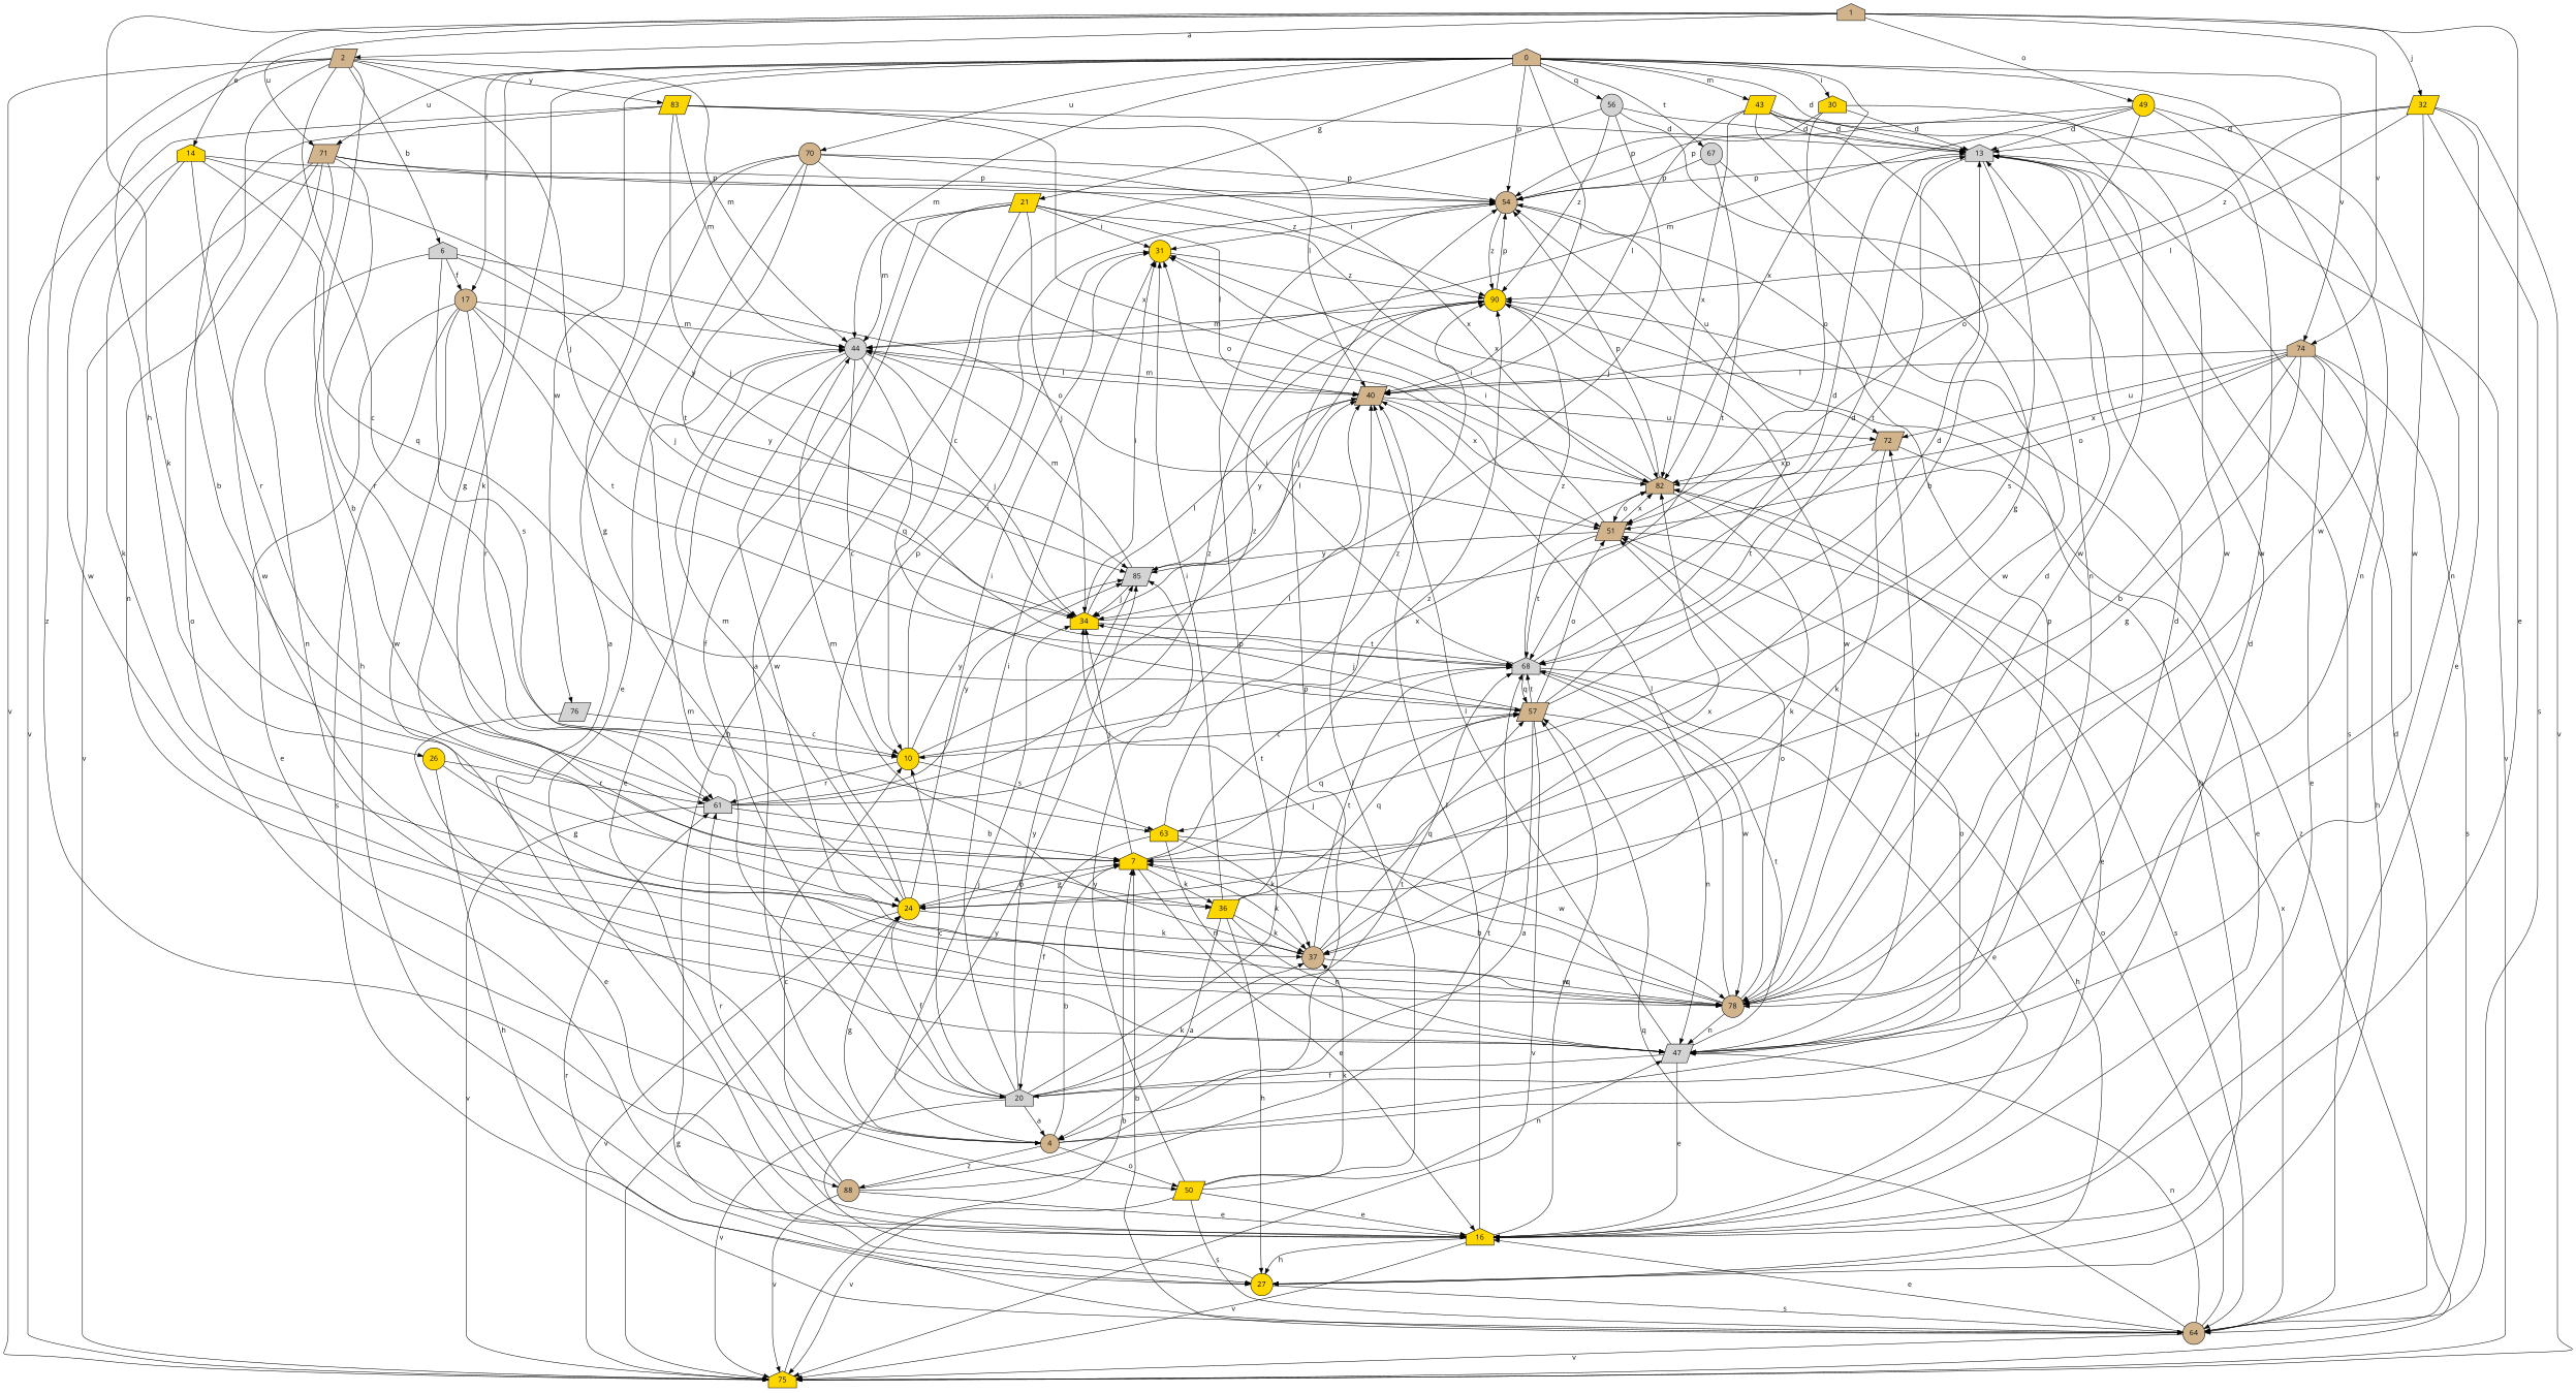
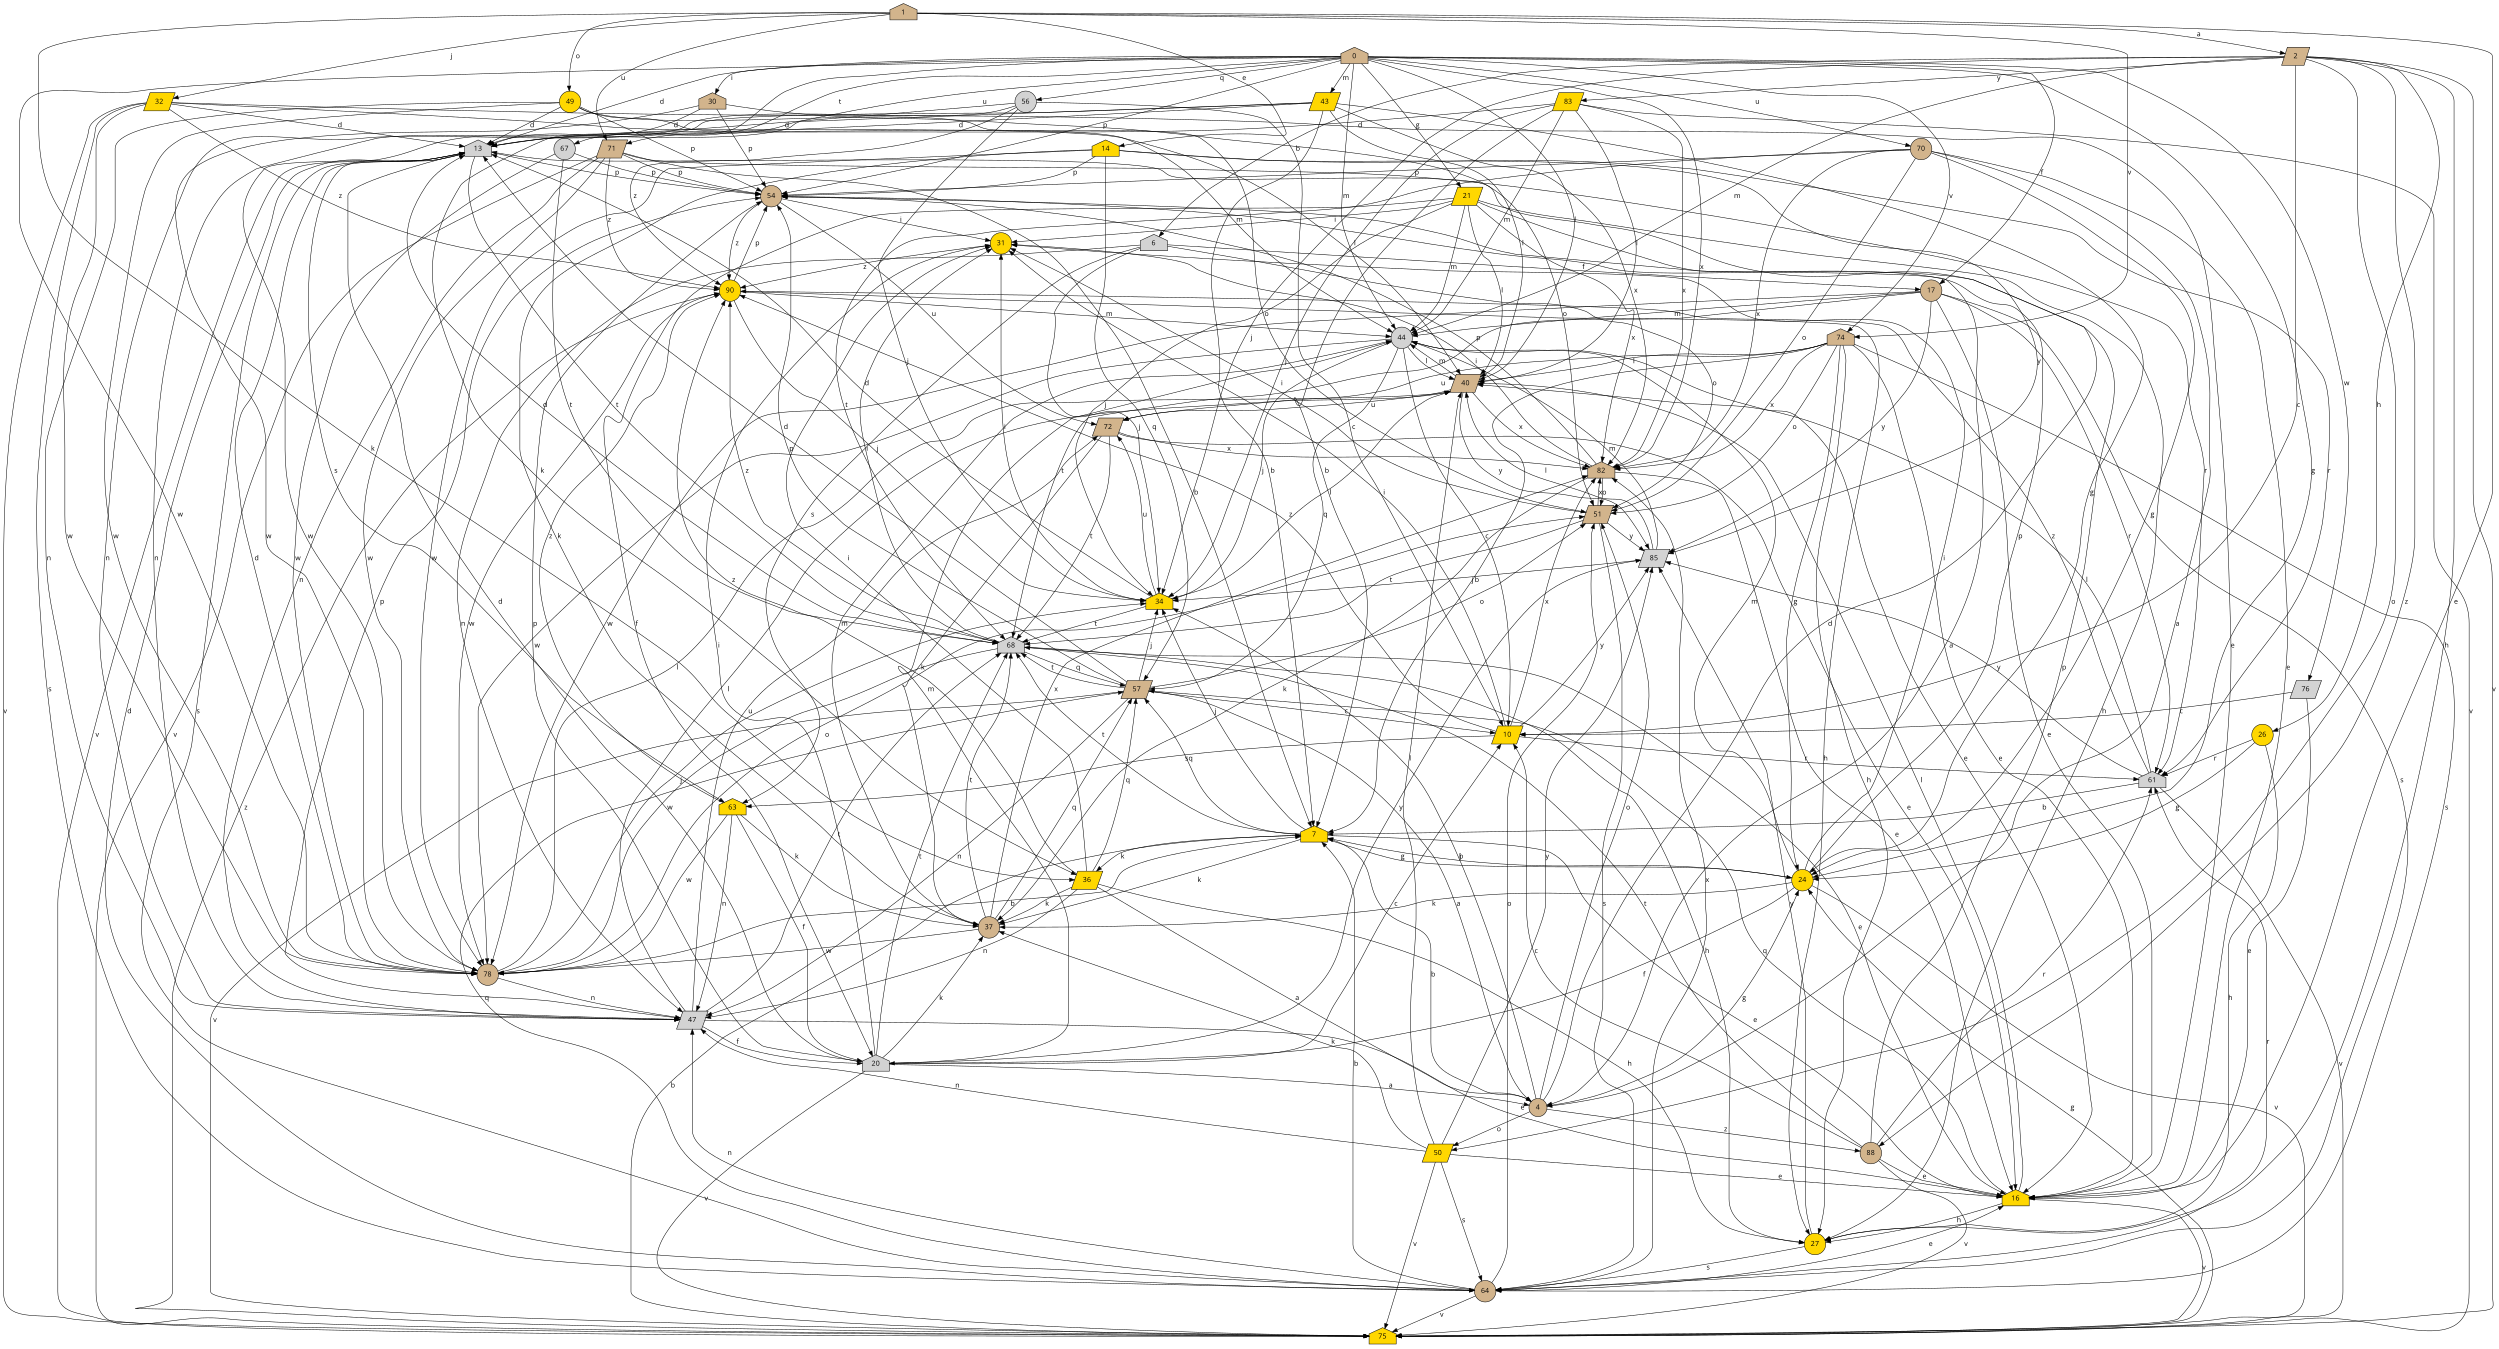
  strict digraph {
    fontname="Open Sans"
    node [fillcolor=gold fontname="Open Sans" shape=circle style=filled]
    edge [fontname="Open Sans"]
    0 [fillcolor=tan shape=house]
    13 [fillcolor=lightgrey shape=house]
    17 [fillcolor=tan]
    21 [shape=parallelogram]
    24
-   30 [shape=house]
+   30 [fillcolor=tan shape=house]
    36 [shape=parallelogram]
    40 [fillcolor=tan shape=parallelogram]
    43 [shape=parallelogram]
    44 [fillcolor=lightgrey]
    54 [fillcolor=tan]
    56 [fillcolor=lightgrey]
    67 [fillcolor=lightgrey]
    70 [fillcolor=tan]
    71 [fillcolor=tan shape=parallelogram]
    74 [fillcolor=tan shape=house]
    76 [fillcolor=lightgrey shape=parallelogram]
    n18 [fillcolor=tan label=78]
    82 [fillcolor=tan shape=house]
    75 [shape=house]
    63 [shape=house]
    68 [fillcolor=lightgrey shape=house]
    64 [fillcolor=tan]
    16 [shape=house]
    61 [fillcolor=lightgrey shape=house]
    85 [fillcolor=lightgrey shape=parallelogram]
    27
    34 [shape=house]
    4 [fillcolor=tan]
    31
    20 [fillcolor=lightgrey shape=house]
    7 [shape=house]
    37 [fillcolor=tan]
    51 [fillcolor=tan shape=parallelogram]
    47 [fillcolor=lightgrey shape=parallelogram]
    57 [fillcolor=tan shape=parallelogram]
    90
    72 [fillcolor=tan shape=parallelogram]
-   10
+   10 [shape=parallelogram]
    1 [fillcolor=tan shape=house]
    2 [fillcolor=tan shape=parallelogram]
    14 [shape=house]
    32 [shape=parallelogram]
    49
    6 [fillcolor=lightgrey shape=house]
    26
    50 [shape=parallelogram]
    83 [shape=parallelogram]
    88 [fillcolor=tan]
    0 -> 13 [label=d]
    0 -> 17 [label=f]
    0 -> 21 [label=g]
    0 -> 24 [label=g]
    0 -> 30 [label=i]
    0 -> 36 [label=k]
    0 -> 40 [label=l]
    0 -> 43 [label=m]
    0 -> 44 [label=m]
    0 -> 54 [label=p]
    0 -> 56 [label=q]
    0 -> 67 [label=t]
    0 -> 70 [label=u]
    0 -> 71 [label=u]
    0 -> 74 [label=v]
    0 -> 76 [label=w]
    0 -> n18 [label=w]
    0 -> 82 [label=x]
    13 -> 54 [label=p]
    13 -> 75 [label=v]
    13 -> 63 [label=s]
    13 -> 68 [label=t]
    13 -> 64 [label=s]
    17 -> 44 [label=m]
    17 -> n18 [label=w]
    17 -> 68 [label=t]
    17 -> 64 [label=s]
    17 -> 16 [label=e]
    17 -> 61 [label=r]
    17 -> 85 [label=y]
    21 -> 40 [label=l]
    21 -> 44 [label=m]
    21 -> 82 [label=x]
    21 -> 27 [label=h]
    21 -> 34 [label=j]
    21 -> 4 [label=a]
    21 -> 31 [label=i]
    21 -> 20 [label=f]
    24 -> 44 [label=m]
    24 -> 54 [label=p]
    24 -> 75 [label=v]
    24 -> 31 [label=i]
    24 -> 20 [label=f]
    24 -> 7 [label=b]
    24 -> 37 [label=k]
    30 -> 13 [label=d]
    30 -> 54 [label=p]
    30 -> n18 [label=w]
    30 -> 51 [label=o]
    36 -> 27 [label=h]
    36 -> 4 [label=a]
    36 -> 31 [label=i]
    36 -> 37 [label=k]
    36 -> 47 [label=n]
    36 -> 57 [label=q]
    36 -> 90 [label=z]
    40 -> 44 [label=m]
    40 -> 82 [label=x]
    40 -> 85 [label=y]
    40 -> 72 [label=u]
    43 -> 13 [label=d]
    43 -> 24 [label=g]
    43 -> 40 [label=l]
    43 -> n18 [label=w]
    43 -> 82 [label=x]
    43 -> 7 [label=b]
    43 -> 47 [label=n]
    44 -> 40 [label=l]
    44 -> n18 [label=w]
    44 -> 16 [label=e]
    44 -> 34 [label=j]
    44 -> 57 [label=q]
    44 -> 10 [label=c]
    54 -> 31 [label=i]
    54 -> 90 [label=z]
    54 -> 72 [label=u]
    56 -> 13 [label=d]
    56 -> 34 [label=j]
    56 -> 47 [label=n]
    56 -> 90 [label=z]
    56 -> 10 [label=c]
    67 -> 54 [label=p]
    67 -> n18 [label=w]
    67 -> 68 [label=t]
    70 -> 24 [label=g]
    70 -> 54 [label=p]
    70 -> 82 [label=x]
    70 -> 68 [label=t]
    70 -> 16 [label=e]
    70 -> 4 [label=a]
    70 -> 51 [label=o]
    71 -> 54 [label=p]
    71 -> n18 [label=w]
    71 -> 75 [label=v]
    71 -> 61 [label=r]
    71 -> 7 [label=b]
    71 -> 47 [label=n]
    71 -> 90 [label=z]
    74 -> 24 [label=g]
    74 -> 40 [label=l]
    74 -> 82 [label=x]
    74 -> 64 [label=s]
    74 -> 16 [label=e]
    74 -> 27 [label=h]
    74 -> 7 [label=b]
    74 -> 51 [label=o]
    74 -> 72 [label=u]
    76 -> 16 [label=e]
    76 -> 10 [label=c]
    n18 -> 13 [label=d]
    n18 -> 40 [label=l]
    n18 -> 34 [label=j]
    n18 -> 7 [label=b]
    n18 -> 51 [label=o]
    n18 -> 47 [label=n]
    82 -> 54 [label=p]
    82 -> 16 [label=e]
    82 -> 31 [label=i]
    82 -> 37 [label=k]
    82 -> 51 [label=o]
    75 -> 24 [label=g]
    75 -> 7 [label=b]
    75 -> 90 [label=z]
    63 -> n18 [label=w]
    63 -> 20 [label=f]
    63 -> 37 [label=k]
    63 -> 47 [label=n]
    63 -> 90 [label=z]
    68 -> 13 [label=d]
    68 -> n18 [label=w]
    68 -> 16 [label=e]
    68 -> 27 [label=h]
    68 -> 31 [label=i]
    68 -> 57 [label=q]
    68 -> 90 [label=z]
    64 -> 13 [label=d]
    64 -> 82 [label=x]
    64 -> 75 [label=v]
    64 -> 16 [label=e]
    64 -> 61 [label=r]
    64 -> 7 [label=b]
    64 -> 51 [label=o]
    64 -> 47 [label=n]
    64 -> 57 [label=q]
    16 -> 40 [label=l]
    16 -> 75 [label=v]
    16 -> 27 [label=h]
    16 -> 57 [label=q]
    61 -> 40 [label=l]
    61 -> 75 [label=v]
    61 -> 85 [label=y]
    61 -> 7 [label=b]
    61 -> 90 [label=z]
    85 -> 40 [label=l]
    85 -> 44 [label=m]
    85 -> 34 [label=j]
    27 -> 64 [label=s]
    27 -> 85 [label=y]
    34 -> 13 [label=d]
    34 -> 40 [label=l]
    34 -> 68 [label=t]
    34 -> 31 [label=i]
+   34 -> 72 [label=u]
    4 -> 13 [label=d]
    4 -> 24 [label=g]
    4 -> 34 [label=j]
    4 -> 7 [label=b]
    4 -> 51 [label=o]
    4 -> 50 [label=o]
    4 -> 88 [label=z]
    31 -> 90 [label=z]
    20 -> 13 [label=d]
    20 -> 44 [label=m]
    20 -> 54 [label=p]
    20 -> 75 [label=v]
    20 -> 68 [label=t]
    20 -> 85 [label=y]
    20 -> 4 [label=a]
    20 -> 31 [label=i]
    20 -> 37 [label=k]
    20 -> 10 [label=c]
    7 -> 24 [label=g]
    7 -> 36 [label=k]
    7 -> 68 [label=t]
    7 -> 16 [label=e]
    7 -> 34 [label=j]
    7 -> 37 [label=k]
    7 -> 57 [label=q]
    37 -> 44 [label=m]
    37 -> n18 [label=w]
    37 -> 82 [label=x]
    37 -> 68 [label=t]
    37 -> 57 [label=q]
    51 -> 82 [label=x]
    51 -> 68 [label=t]
    51 -> 64 [label=s]
    51 -> 85 [label=y]
    51 -> 31 [label=i]
    47 -> 40 [label=l]
    47 -> 54 [label=p]
    47 -> 68 [label=t]
    47 -> 16 [label=e]
    47 -> 20 [label=f]
    47 -> 72 [label=u]
    57 -> 13 [label=d]
    57 -> 54 [label=p]
    57 -> 75 [label=v]
    57 -> 68 [label=t]
    57 -> 34 [label=j]
    57 -> 4 [label=a]
    57 -> 51 [label=o]
    57 -> 47 [label=n]
    57 -> 10 [label=c]
    90 -> 44 [label=m]
    90 -> 54 [label=p]
    90 -> n18 [label=w]
    90 -> 27 [label=h]
    90 -> 34 [label=j]
    72 -> 82 [label=x]
    72 -> 68 [label=t]
    72 -> 16 [label=e]
    72 -> 37 [label=k]
    10 -> 82 [label=x]
    10 -> 63 [label=s]
    10 -> 61 [label=r]
    10 -> 85 [label=y]
    10 -> 31 [label=i]
    10 -> 90 [label=z]
    1 -> 36 [label=k]
    1 -> 71 [label=u]
    1 -> 74 [label=v]
    1 -> 16 [label=e]
    1 -> 2 [label=a]
    1 -> 14 [label=e]
    1 -> 32 [label=j]
    1 -> 49 [label=o]
    2 -> 44 [label=m]
    2 -> 75 [label=v]
    2 -> 27 [label=h]
    2 -> 34 [label=j]
    2 -> 10 [label=c]
    2 -> 6 [label=b]
    2 -> 26 [label=h]
    2 -> 50 [label=o]
    2 -> 83 [label=y]
    2 -> 88 [label=z]
    14 -> 54 [label=p]
    14 -> n18 [label=w]
    14 -> 61 [label=r]
    14 -> 85 [label=y]
    14 -> 37 [label=k]
    14 -> 57 [label=q]
    32 -> 13 [label=d]
    32 -> 40 [label=l]
    32 -> n18 [label=w]
    32 -> 75 [label=v]
    32 -> 64 [label=s]
    32 -> 16 [label=e]
    32 -> 90 [label=z]
    49 -> 13 [label=d]
    49 -> 44 [label=m]
    49 -> 54 [label=p]
    49 -> n18 [label=w]
    49 -> 51 [label=o]
    49 -> 47 [label=n]
    6 -> 17 [label=f]
    6 -> 63 [label=s]
    6 -> 34 [label=j]
    6 -> 51 [label=o]
    6 -> 47 [label=n]
    26 -> 24 [label=g]
    26 -> 61 [label=r]
    26 -> 27 [label=h]
    50 -> 40 [label=l]
    50 -> 75 [label=v]
    50 -> 64 [label=s]
    50 -> 16 [label=e]
    50 -> 85 [label=y]
    50 -> 37 [label=k]
    50 -> 47 [label=n]
    83 -> 13 [label=d]
    83 -> 40 [label=l]
    83 -> 44 [label=m]
    83 -> 82 [label=x]
    83 -> 75 [label=v]
    83 -> 34 [label=j]
    83 -> 7 [label=b]
    88 -> 54 [label=p]
    88 -> 75 [label=v]
    88 -> 68 [label=t]
    88 -> 16 [label=e]
    88 -> 61 [label=r]
    88 -> 10 [label=c]
  }
